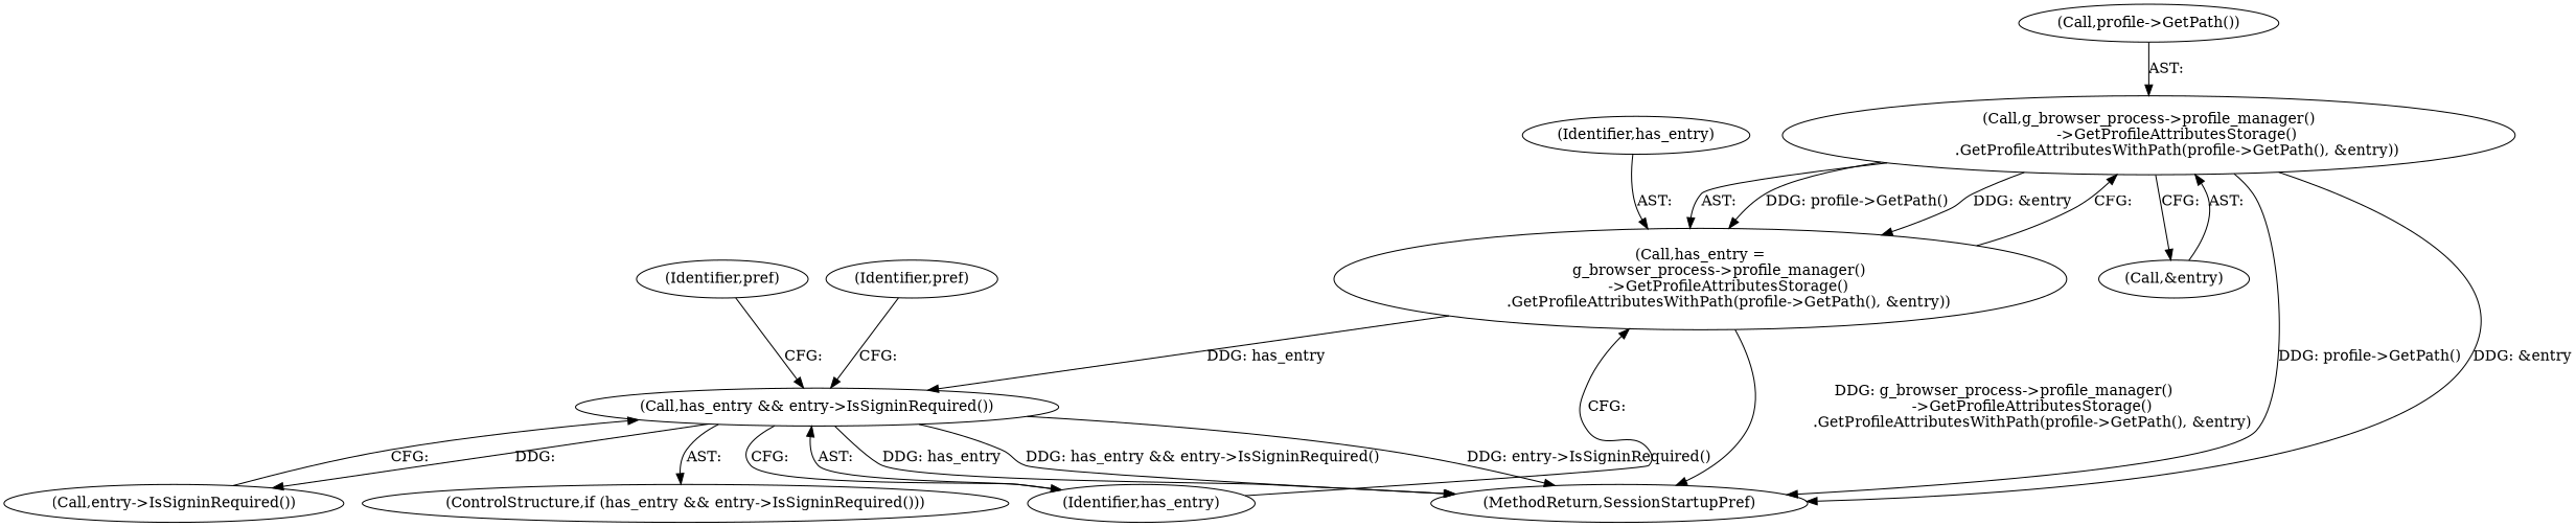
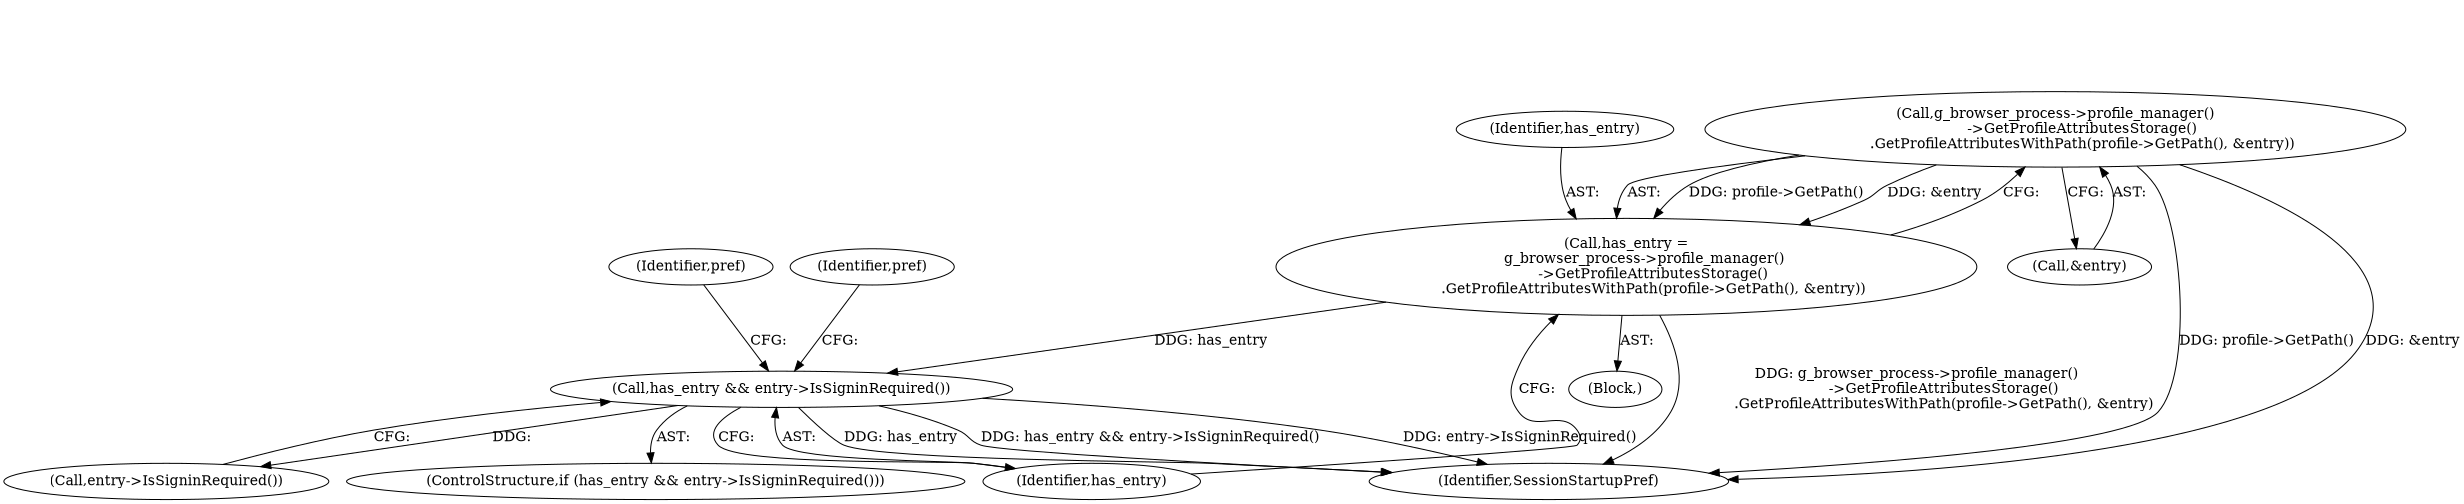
  digraph {
    n1 [label="(Call,g_browser_process->profile_manager()\n            ->GetProfileAttributesStorage()\n            .GetProfileAttributesWithPath(profile->GetPath(), &entry))"]
    n2 [label="(Call,has_entry =\n        g_browser_process->profile_manager()\n            ->GetProfileAttributesStorage()\n            .GetProfileAttributesWithPath(profile->GetPath(), &entry))"]
    n3 [label="(Call,&entry)"]
-   n4 [label="(MethodReturn,SessionStartupPref)"]
+   n4 [label="(Identifier,SessionStartupPref)"]
    n5 [label="(Call,has_entry && entry->IsSigninRequired())"]
+   n6 [label="(Block,)"]
    n7 [label="(Call,entry->IsSigninRequired())"]
    n8 [label="(ControlStructure,if (has_entry && entry->IsSigninRequired()))"]
    n9 [label="(Identifier,has_entry)"]
    n10 [label="(Identifier,pref)"]
-   n11 [label="(Call,profile->GetPath())"]
    n12 [label="(Identifier,pref)"]
    n13 [label="(Identifier,has_entry)"]
    n1 -> n2 [label="AST: "]
    n1 -> n2 [label="DDG: profile->GetPath()"]
    n1 -> n2 [label="DDG: &entry"]
    n1 -> n3 [label="CFG: "]
    n1 -> n4 [label="DDG: profile->GetPath()"]
    n1 -> n4 [label="DDG: &entry"]
    n2 -> n1 [label="CFG: "]
    n2 -> n4 [label="DDG: g_browser_process->profile_manager()\n            ->GetProfileAttributesStorage()\n            .GetProfileAttributesWithPath(profile->GetPath(), &entry)"]
    n2 -> n5 [label="DDG: has_entry"]
+   n2 -> n6 [label="AST: "]
    n3 -> n1 [label="AST: "]
    n5 -> n4 [label="DDG: has_entry"]
    n5 -> n4 [label="DDG: has_entry && entry->IsSigninRequired()"]
    n5 -> n4 [label="DDG: entry->IsSigninRequired()"]
    n5 -> n7 [label="DDG: "]
    n5 -> n8 [label="AST: "]
    n5 -> n9 [label="CFG: "]
    n7 -> n5 [label="CFG: "]
    n9 -> n2 [label="CFG: "]
    n9 -> n5 [label="AST: "]
    n10 -> n5 [label="CFG: "]
-   n11 -> n1 [label="AST: "]
    n12 -> n5 [label="CFG: "]
    n13 -> n2 [label="AST: "]
  }
